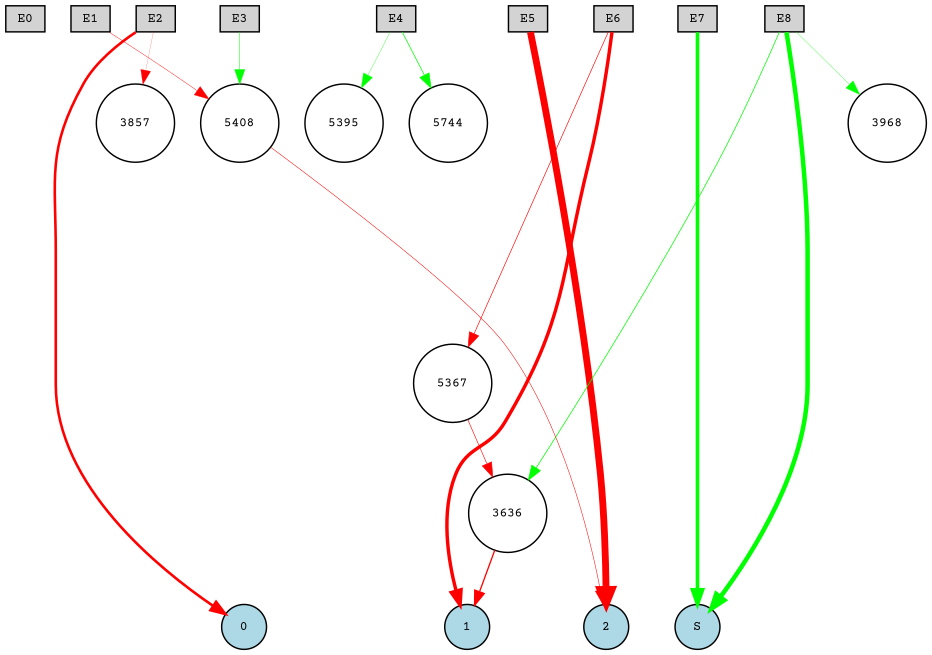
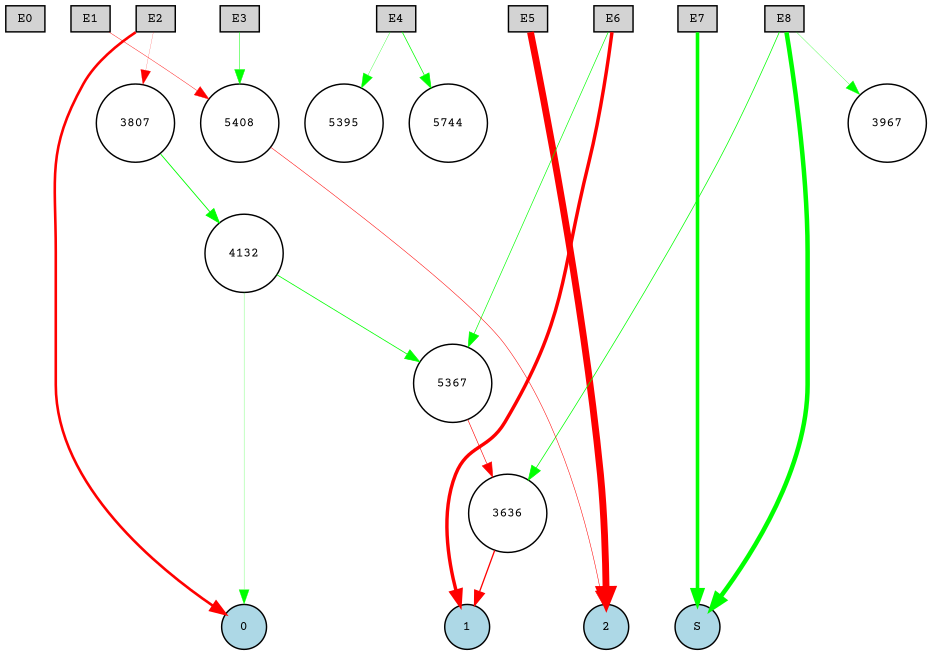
  digraph {
    fontname="Courier Prime"
    node [fillcolor=lightgray fontname="Courier Prime" fontsize=9 shape=circle style=filled]
    edge [fontname="Courier Prime" style=solid]
    E0 [height=0.2 shape=box width=0.2]
    E1 [height=0.2 shape=box width=0.2]
    E2 [height=0.2 shape=box width=0.2]
    E3 [height=0.2 shape=box width=0.2]
    E4 [height=0.2 shape=box width=0.2]
    E5 [height=0.2 shape=box width=0.2]
    E6 [height=0.2 shape=box width=0.2]
    E7 [height=0.2 shape=box width=0.2]
    E8 [height=0.2 shape=box width=0.2]
    0 [fillcolor=lightblue height=0.2 width=0.2]
    1 [fillcolor=lightblue height=0.2 width=0.2]
    2 [fillcolor=lightblue height=0.2 width=0.2]
    S [fillcolor=lightblue height=0.2 width=0.2]
    5408 [fillcolor=white height=0.2 width=0.2]
-   3857 [fillcolor=white height=0.2 width=0.2]
+   3857 [fillcolor=white height=0.2 width=0.2 label=3807]
    n16 [height=0.2 label=5744 width=0.2 fillcolor="" style=""]
    5395 [height=0.2 width=0.2 fillcolor="" style=""]
    5367 [fillcolor=white height=0.2 width=0.2]
    3636 [fillcolor=white height=0.2 width=0.2]
-   3967 [height=0.2 width=0.2 label=3968 fillcolor="" style=""]
+   3967 [height=0.2 width=0.2 fillcolor="" style=""]
+   4132 [fillcolor=white height=0.2 width=0.2]
    subgraph sub_1 {
      rank=source
      E0
      E1
      E2
      E3
      E4
      E5
      E6
      E7
      E8
    }
    subgraph sub_2 {
      rank=sink
      0
      1
      2
      S
    }
    E0 -> E1 [style=invis]
    E1 -> E2 [style=invis]
    E1 -> 5408 [color=red penwidth=0.2865726271282536]
    E2 -> E3 [style=invis]
    E2 -> 0 [color=red penwidth=1.7954295467734849]
    E2 -> 3857 [color=red penwidth=0.12045390079379477]
    E3 -> E4 [style=invis]
    E3 -> 5408 [color=green penwidth=0.3317169410402363]
    E4 -> E5 [style=invis]
    E4 -> n16 [color=green penwidth=0.5019101658072588]
    E4 -> 5395 [color=green penwidth=0.22310619768848267]
    E5 -> E6 [style=invis]
    E5 -> 2 [color=red penwidth=4.73034153566816]
    E6 -> E7 [style=invis]
    E6 -> 1 [color=red penwidth=2.3706649468995638]
-   E6 -> 5367 [color=red penwidth=0.44702009410561283]
+   E6 -> 5367 [color=green penwidth=0.44702009410561283]
    E7 -> E8 [style=invis]
    E7 -> S [color=green penwidth=2.4763511456821923]
    E8 -> S [color=green penwidth=3.112985405971426]
    E8 -> 3636 [color=green penwidth=0.5101405134842079]
    E8 -> 3967 [color=green penwidth=0.2146060891046806]
    0 -> 1 [style=invis]
    1 -> 2 [style=invis]
    2 -> S [style=invis]
    5408 -> 2 [color=red penwidth=0.3551908840374962]
+   3857 -> 4132 [color=green penwidth=0.6122126839718752]
    5367 -> 3636 [color=red penwidth=0.41604408634511647]
    3636 -> 1 [color=red penwidth=0.8987788909515397]
+   4132 -> 0 [color=green penwidth=0.16424320578537605]
+   4132 -> 5367 [color=green penwidth=0.5306895679994816]
  }
